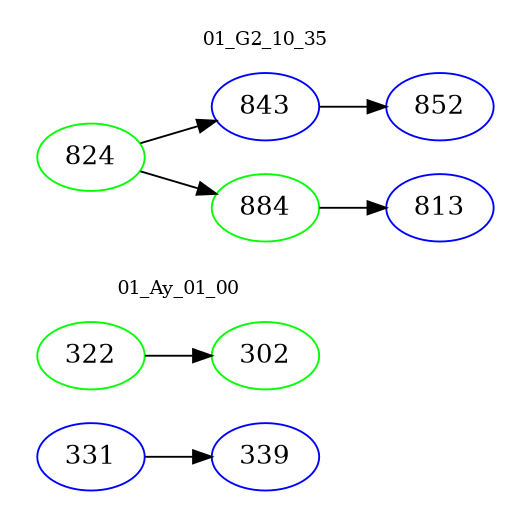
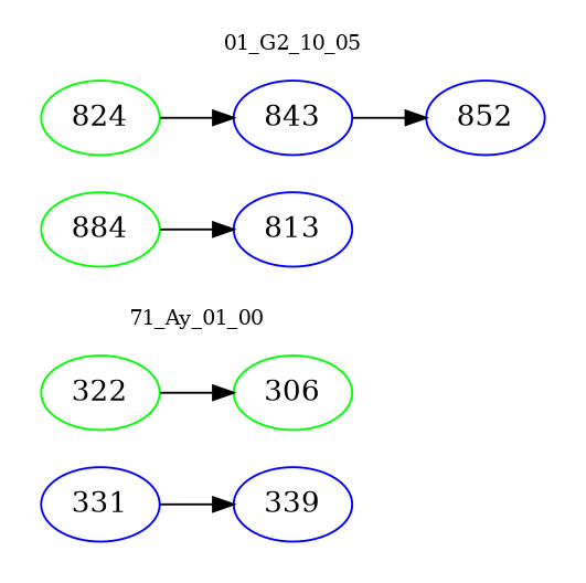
  digraph {
    rankdir=LR
    node [color=blue]
    edge [color=black]
    n1 [color=green label=322]
-   n2 [color=green label=302]
+   n2 [color=green label=306]
    n3 [label=331]
    n4 [label=339]
    n5 [color=green label=824]
    n6 [color=green label=884]
    n7 [label=843]
    n8 [label=813]
    n9 [label=852]
    subgraph cluster_1 {
      color=white
      fontsize=10
-     label="01_Ay_01_00"
+     label="71_Ay_01_00"
      n1
      n2
      n3
      n4
    }
    subgraph cluster_2 {
      color=white
      fontsize=10
-     label="01_G2_10_35"
+     label="01_G2_10_05"
      n5
      n6
      n7
      n8
      n9
    }
    n1 -> n2
    n3 -> n4
-   n5 -> n6
    n5 -> n7
    n6 -> n8
    n7 -> n9
  }
